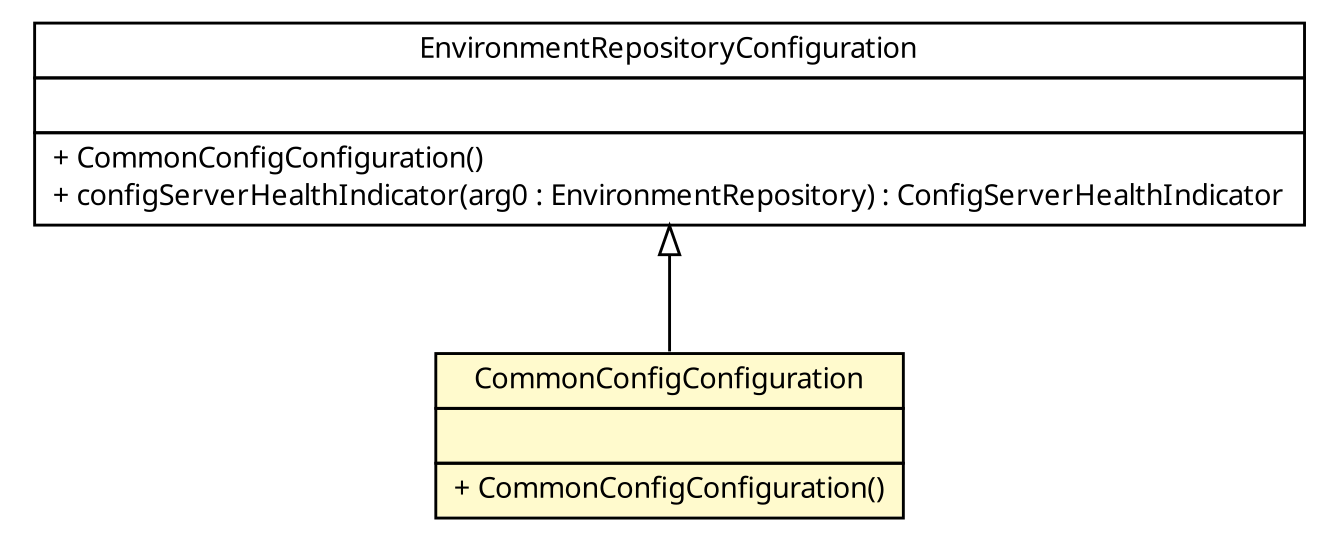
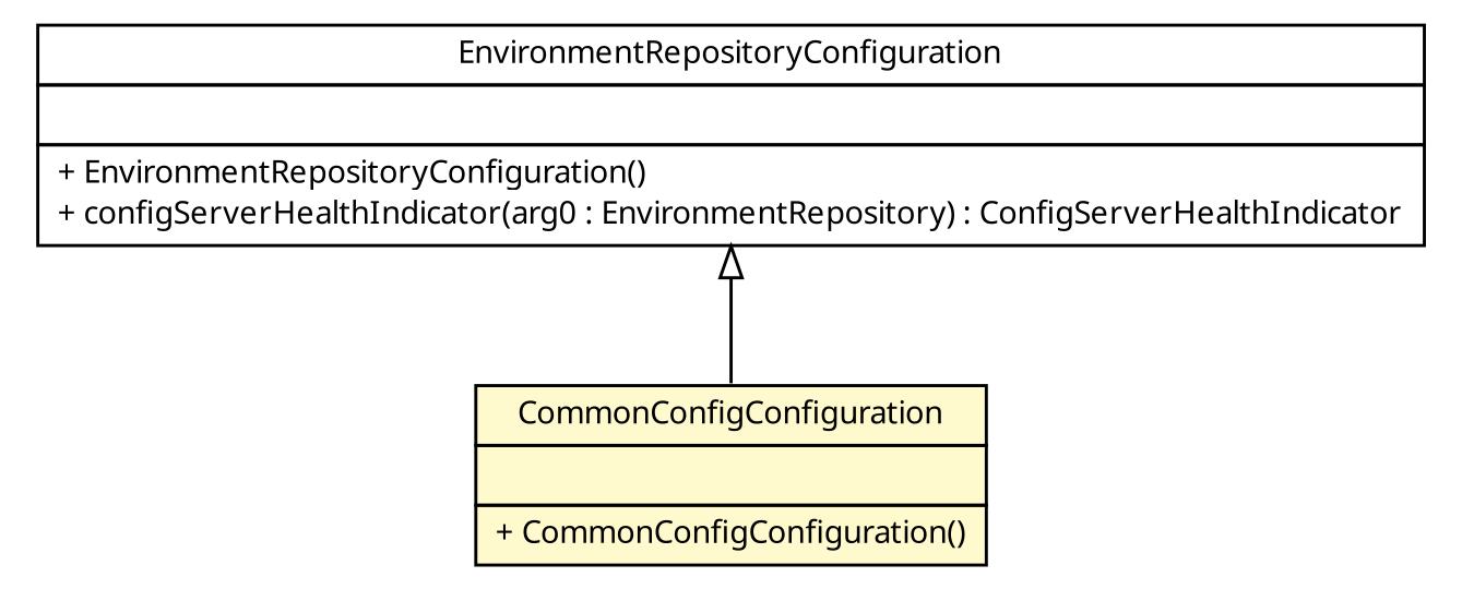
  digraph {
    nodesep=0.25
    ranksep=0.5
    fontname="Noto Sans"
    node [fontcolor=black fontname="Noto Sans" fontsize=10.0 shape=plaintext]
    n1 [label=<<table title="com.yirendai.oss.environment.configserver.CommonConfigConfiguration" border="0" cellborder="1" cellspacing="0" cellpadding="2" port="p" bgcolor="lemonChiffon" href="./CommonConfigConfiguration.html"> 		<tr><td><table border="0" cellspacing="0" cellpadding="1"> <tr><td align="center" balign="center"> CommonConfigConfiguration </td></tr> 		</table></td></tr> 		<tr><td><table border="0" cellspacing="0" cellpadding="1"> <tr><td align="left" balign="left">  </td></tr> 		</table></td></tr> 		<tr><td><table border="0" cellspacing="0" cellpadding="1"> <tr><td align="left" balign="left"> + CommonConfigConfiguration() </td></tr> 		</table></td></tr> 		</table>>]
-   n2 [label=<<table title="org.springframework.cloud.config.server.config.EnvironmentRepositoryConfiguration" border="0" cellborder="1" cellspacing="0" cellpadding="2" port="p" href="http://java.sun.com/j2se/1.4.2/docs/api/org/springframework/cloud/config/server/config/EnvironmentRepositoryConfiguration.html"> 		<tr><td><table border="0" cellspacing="0" cellpadding="1"> <tr><td align="center" balign="center"> EnvironmentRepositoryConfiguration </td></tr> 		</table></td></tr> 		<tr><td><table border="0" cellspacing="0" cellpadding="1"> <tr><td align="left" balign="left">  </td></tr> 		</table></td></tr> 		<tr><td><table border="0" cellspacing="0" cellpadding="1"> <tr><td align="left" balign="left"> + CommonConfigConfiguration() </td></tr> <tr><td align="left" balign="left"> + configServerHealthIndicator(arg0 : EnvironmentRepository) : ConfigServerHealthIndicator </td></tr> 		</table></td></tr> 		</table>>]
+   n2 [label=<<table title="org.springframework.cloud.config.server.config.EnvironmentRepositoryConfiguration" border="0" cellborder="1" cellspacing="0" cellpadding="2" port="p" href="http://java.sun.com/j2se/1.4.2/docs/api/org/springframework/cloud/config/server/config/EnvironmentRepositoryConfiguration.html"> 		<tr><td><table border="0" cellspacing="0" cellpadding="1"> <tr><td align="center" balign="center"> EnvironmentRepositoryConfiguration </td></tr> 		</table></td></tr> 		<tr><td><table border="0" cellspacing="0" cellpadding="1"> <tr><td align="left" balign="left">  </td></tr> 		</table></td></tr> 		<tr><td><table border="0" cellspacing="0" cellpadding="1"> <tr><td align="left" balign="left"> + EnvironmentRepositoryConfiguration() </td></tr> <tr><td align="left" balign="left"> + configServerHealthIndicator(arg0 : EnvironmentRepository) : ConfigServerHealthIndicator </td></tr> 		</table></td></tr> 		</table>>]
    n2 -> n1 [arrowtail=empty dir=back fontname="Noto Sans" fontsize=10 headport=p labelfontname=Helvetica labelfontsize=10 tailport=p]
  }
